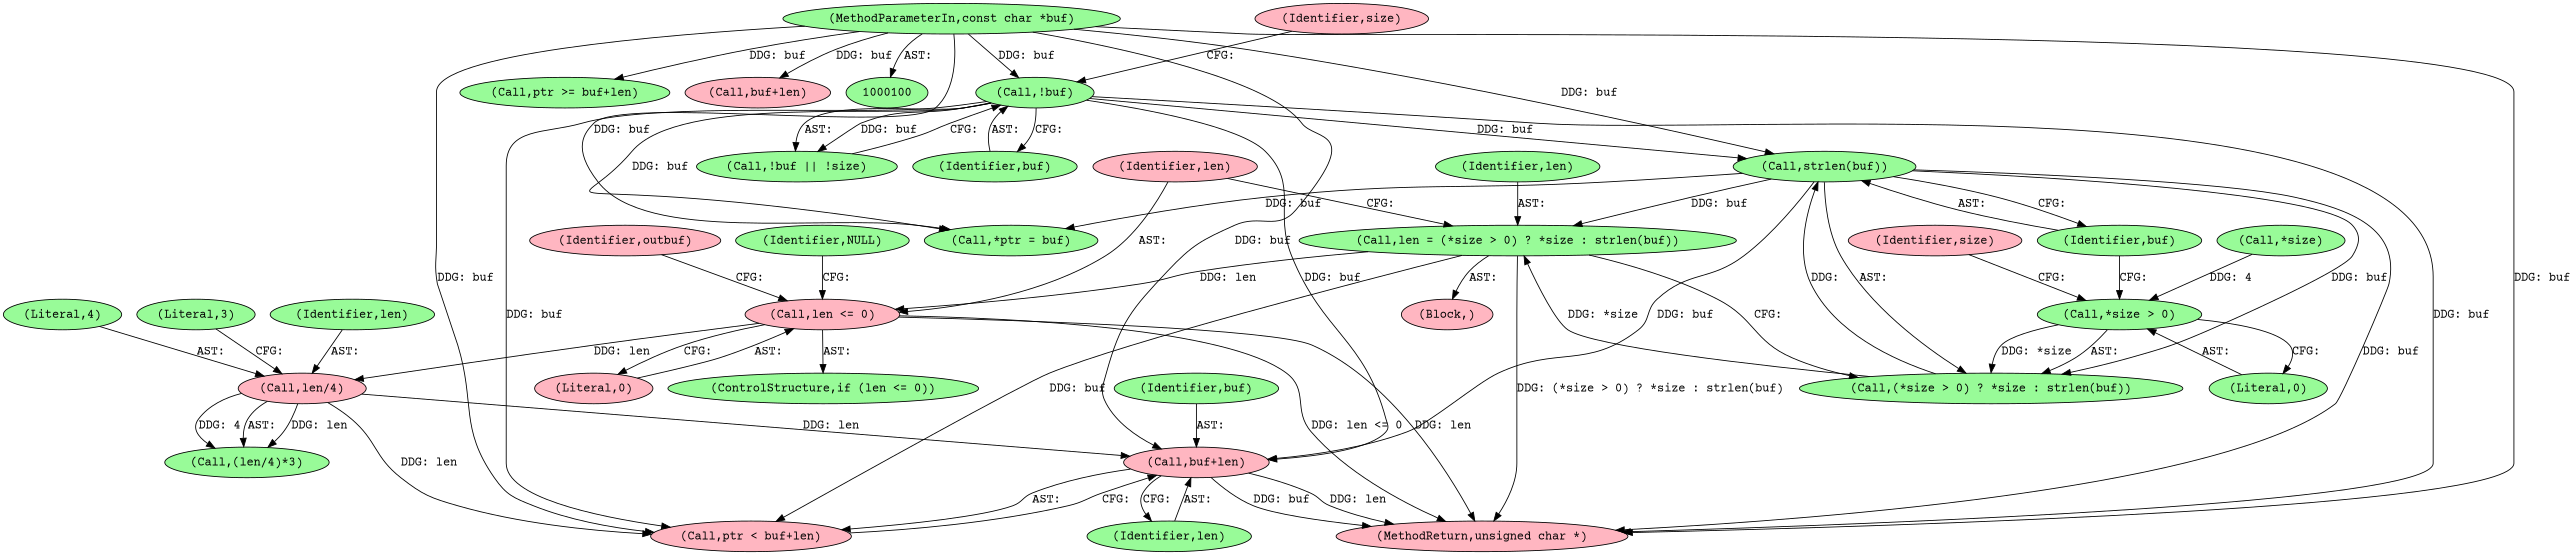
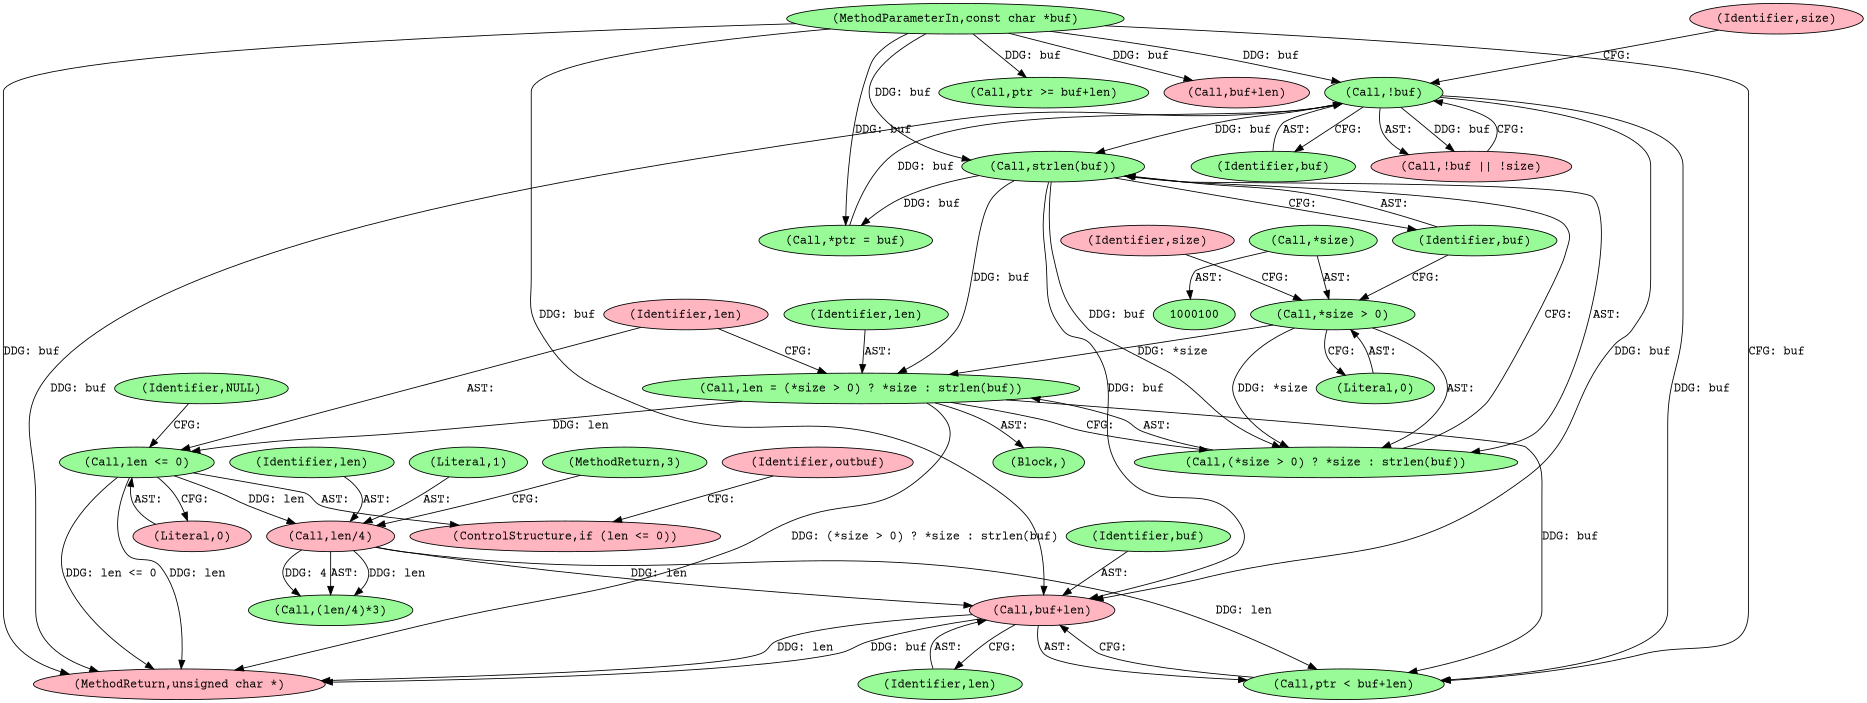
  digraph {
    fontname="Courier Prime"
    node [fillcolor=palegreen fontname="Courier Prime" style=filled]
    edge [fontname="Courier Prime"]
    n1 [fillcolor=lightpink label="(Call,buf+len)"]
    n2 [label="(Identifier,len)"]
    n3 [fillcolor=lightpink label="(MethodReturn,unsigned char *)"]
-   n4 [fillcolor=lightpink label="(Call,ptr < buf+len)"]
+   n4 [label="(Call,ptr < buf+len)"]
    n5 [label="(MethodParameterIn,const char *buf)"]
    n6 [label="(Call,!buf)"]
    n7 [label="(Call,strlen(buf))"]
    n8 [label="(Call,ptr >= buf+len)"]
    n9 [fillcolor=lightpink label="(Call,buf+len)"]
    n10 [label="(Call,*ptr = buf)"]
    1000100
    n12 [label="(Identifier,buf)"]
-   n13 [label="(Call,!buf || !size)"]
+   n13 [fillcolor=lightpink label="(Call,!buf || !size)"]
    n14 [label="(Call,len = (*size > 0) ? *size : strlen(buf))"]
    n15 [label="(Call,(*size > 0) ? *size : strlen(buf))"]
    n16 [label="(Identifier,buf)"]
-   n17 [fillcolor=lightpink label="(Call,len <= 0)"]
-   n18 [fillcolor=lightpink label="(Block,)"]
+   n17 [label="(Call,len <= 0)"]
+   n18 [label="(Block,)"]
    n19 [label="(Call,*size > 0)"]
    n20 [fillcolor=lightpink label="(Call,len/4)"]
    n21 [label="(Call,(len/4)*3)"]
-   n22 [label="(Literal,4)"]
-   n23 [label="(ControlStructure,if (len <= 0))"]
+   n22 [label="(Literal,1)"]
+   n23 [fillcolor=lightpink label="(ControlStructure,if (len <= 0))"]
    n24 [fillcolor=lightpink label="(Literal,0)"]
    n25 [label="(Literal,0)"]
    n26 [fillcolor=lightpink label="(Identifier,len)"]
-   n27 [label="(Literal,3)"]
+   n27 [label="(MethodReturn,3)"]
    n28 [label="(Identifier,buf)"]
    n29 [fillcolor=lightpink label="(Identifier,size)"]
    n30 [label="(Identifier,len)"]
    n31 [label="(Call,*size)"]
    n32 [label="(Identifier,len)"]
    n33 [label="(Identifier,NULL)"]
    n34 [fillcolor=lightpink label="(Identifier,size)"]
    n35 [fillcolor=lightpink label="(Identifier,outbuf)"]
    n1 -> n2 [label="CFG: "]
    n1 -> n3 [label="DDG: buf"]
    n1 -> n3 [label="DDG: len"]
    n1 -> n4 [label="AST: "]
    n2 -> n1 [label="AST: "]
    n4 -> n1 [label="CFG: "]
    n5 -> n1 [label="DDG: buf"]
    n5 -> n3 [label="DDG: buf"]
-   n5 -> n4 [label="DDG: buf"]
+   n5 -> n4 [label="CFG: buf"]
    n5 -> n6 [label="DDG: buf"]
    n5 -> n7 [label="DDG: buf"]
    n5 -> n8 [label="DDG: buf"]
    n5 -> n9 [label="DDG: buf"]
    n5 -> n10 [label="DDG: buf"]
-   n5 -> 1000100 [label="AST: "]
+   n31 -> 1000100 [label="AST: "]
    n6 -> n1 [label="DDG: buf"]
    n6 -> n3 [label="DDG: buf"]
    n6 -> n4 [label="DDG: buf"]
    n6 -> n7 [label="DDG: buf"]
-   n6 -> n10 [label="DDG: buf"]
+   n10 -> n6 [label="DDG: buf"]
    n6 -> n12 [label="CFG: "]
    n6 -> n13 [label="AST: "]
    n6 -> n13 [label="DDG: buf"]
    n7 -> n1 [label="DDG: buf"]
-   n7 -> n3 [label="DDG: buf"]
    n7 -> n10 [label="DDG: buf"]
    n7 -> n14 [label="DDG: buf"]
    n7 -> n15 [label="AST: "]
    n7 -> n15 [label="DDG: buf"]
    n7 -> n16 [label="CFG: "]
    n12 -> n6 [label="AST: "]
    n13 -> n6 [label="CFG: "]
    n14 -> n3 [label="DDG: (*size > 0) ? *size : strlen(buf)"]
    n14 -> n4 [label="DDG: buf"]
    n14 -> n15 [label="CFG: "]
    n14 -> n17 [label="DDG: len"]
    n14 -> n18 [label="AST: "]
-   n15 -> n7 [label="DDG: "]
-   n15 -> n14 [label="DDG: *size"]
+   n15 -> n7 [label="CFG: "]
+   n15 -> n14 [label="AST: "]
    n16 -> n7 [label="AST: "]
    n16 -> n19 [label="CFG: "]
    n17 -> n3 [label="DDG: len"]
    n17 -> n3 [label="DDG: len <= 0"]
    n17 -> n20 [label="DDG: len"]
    n17 -> n23 [label="AST: "]
    n17 -> n24 [label="CFG: "]
+   n19 -> n14 [label="DDG: *size"]
    n19 -> n15 [label="AST: "]
    n19 -> n15 [label="DDG: *size"]
    n19 -> n25 [label="CFG: "]
    n20 -> n1 [label="DDG: len"]
    n20 -> n4 [label="DDG: len"]
    n20 -> n21 [label="AST: "]
    n20 -> n21 [label="DDG: len"]
    n20 -> n21 [label="DDG: 4"]
    n22 -> n20 [label="AST: "]
    n24 -> n17 [label="AST: "]
    n25 -> n19 [label="AST: "]
    n26 -> n14 [label="CFG: "]
    n26 -> n17 [label="AST: "]
    n27 -> n20 [label="CFG: "]
    n28 -> n1 [label="AST: "]
    n29 -> n19 [label="CFG: "]
    n30 -> n14 [label="AST: "]
-   n31 -> n19 [label="DDG: 4"]
+   n31 -> n19 [label="AST: "]
    n32 -> n20 [label="AST: "]
    n33 -> n17 [label="CFG: "]
    n34 -> n6 [label="CFG: "]
-   n35 -> n17 [label="CFG: "]
+   n35 -> n23 [label="CFG: "]
  }
